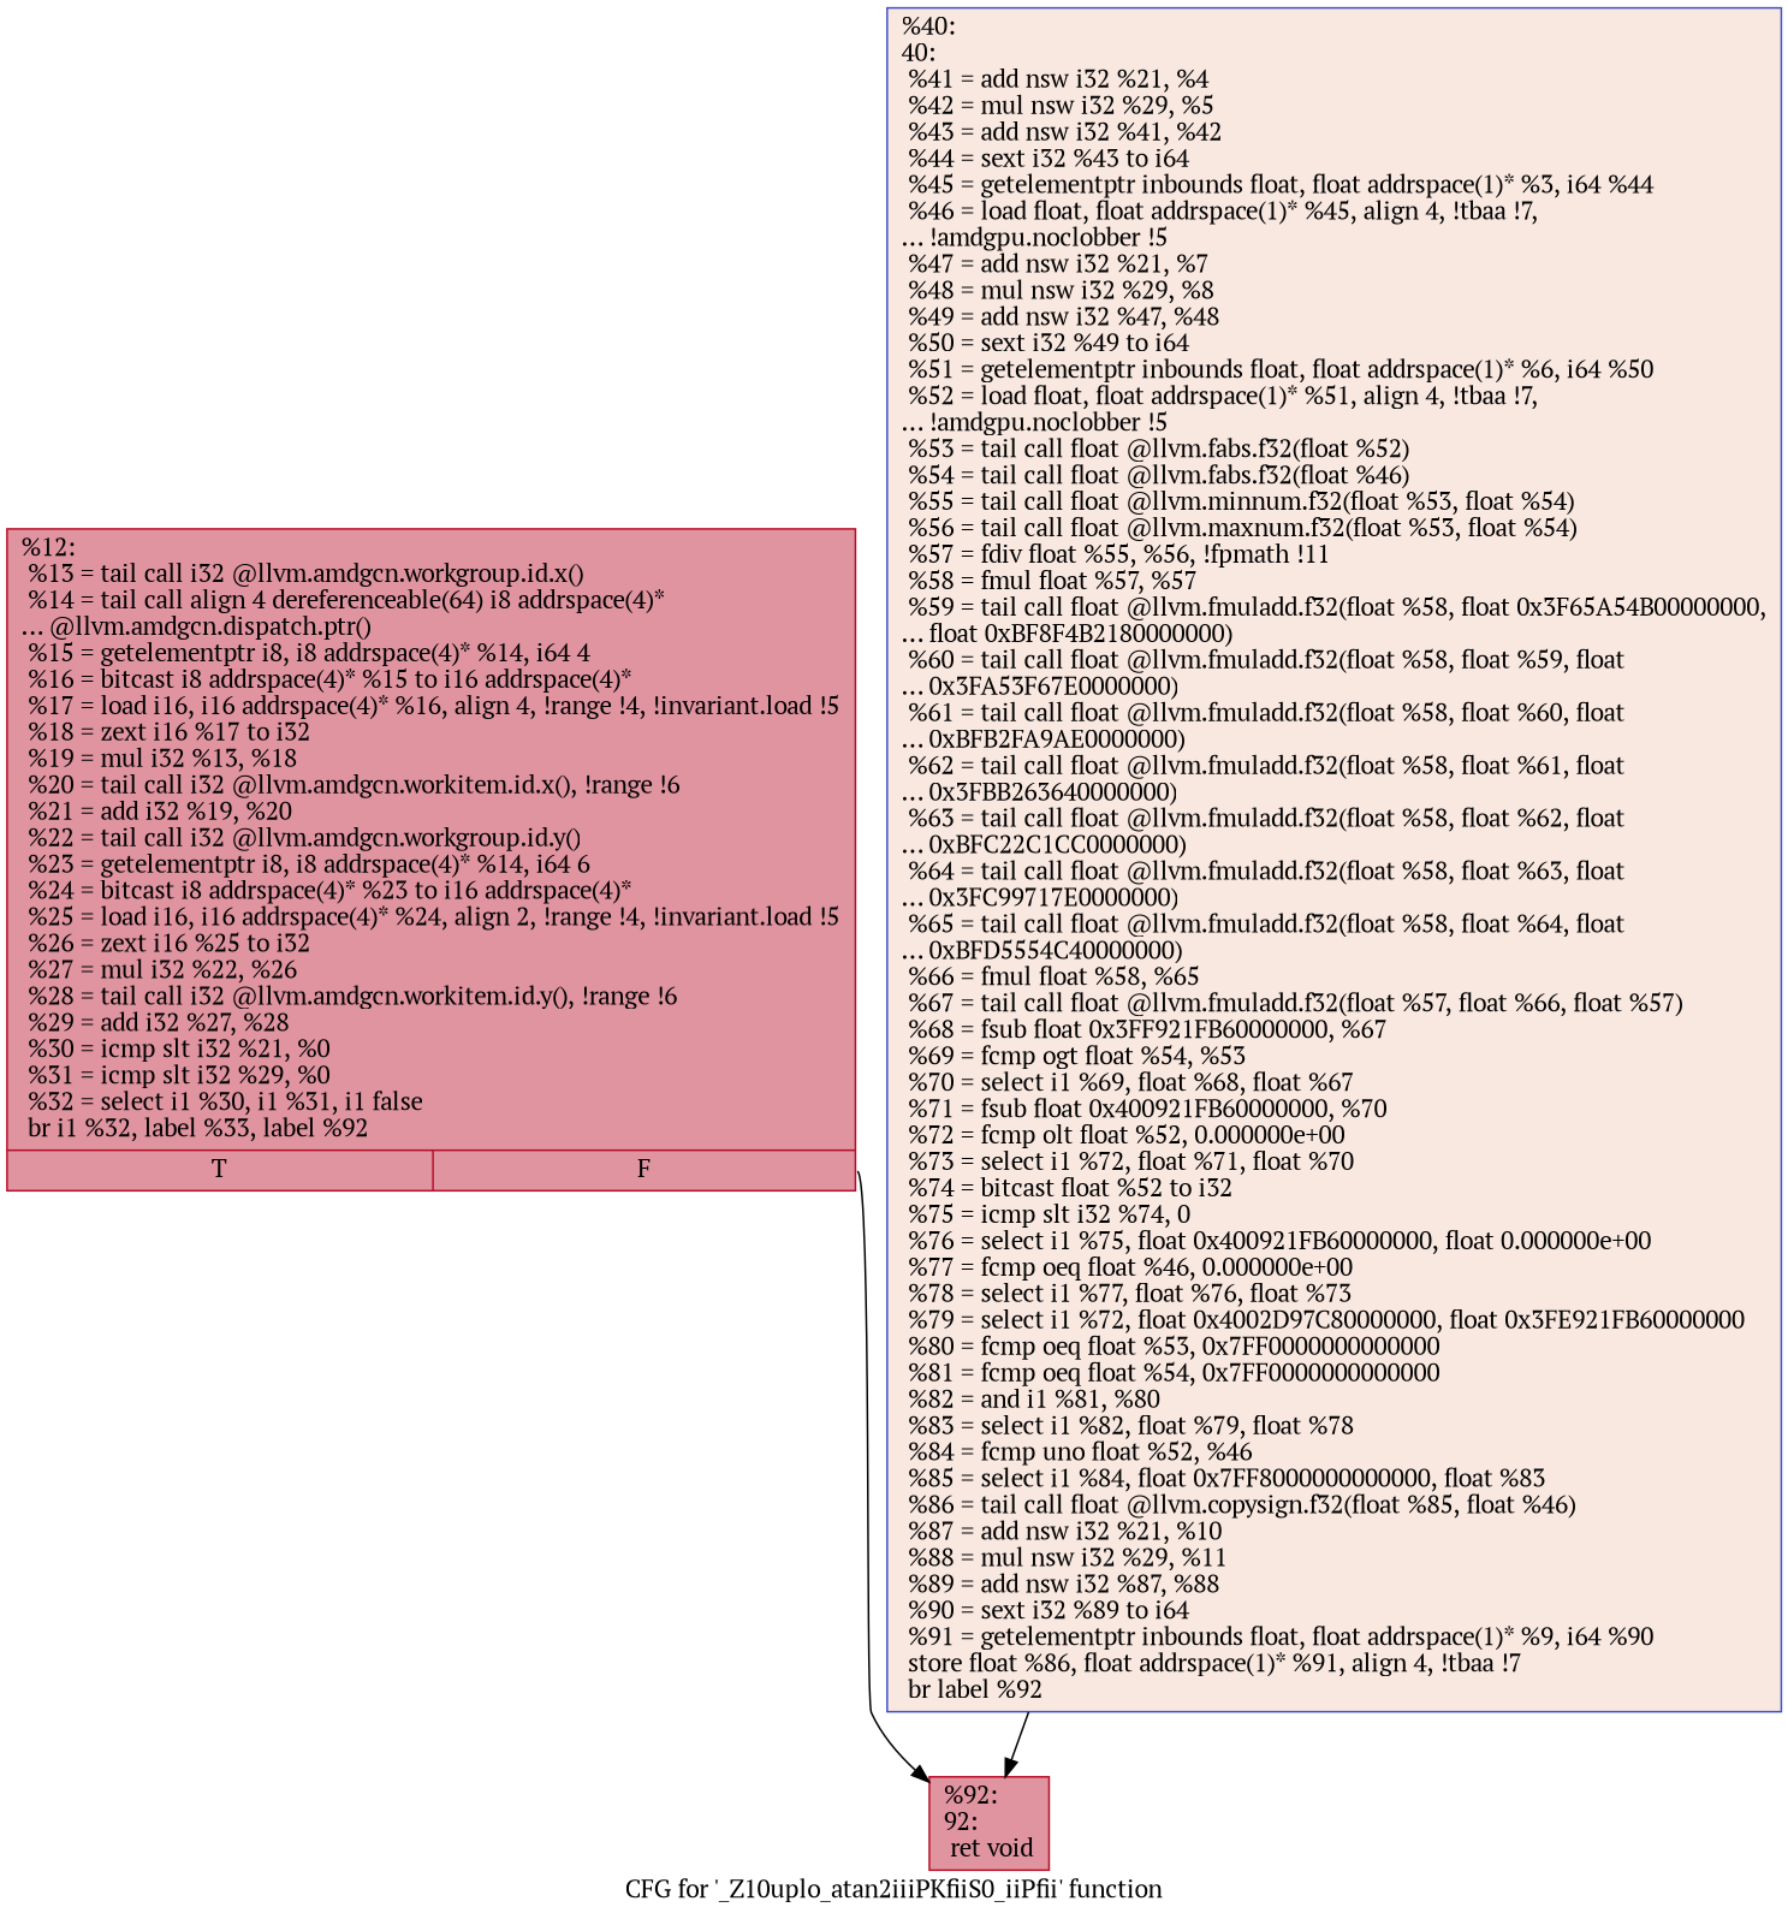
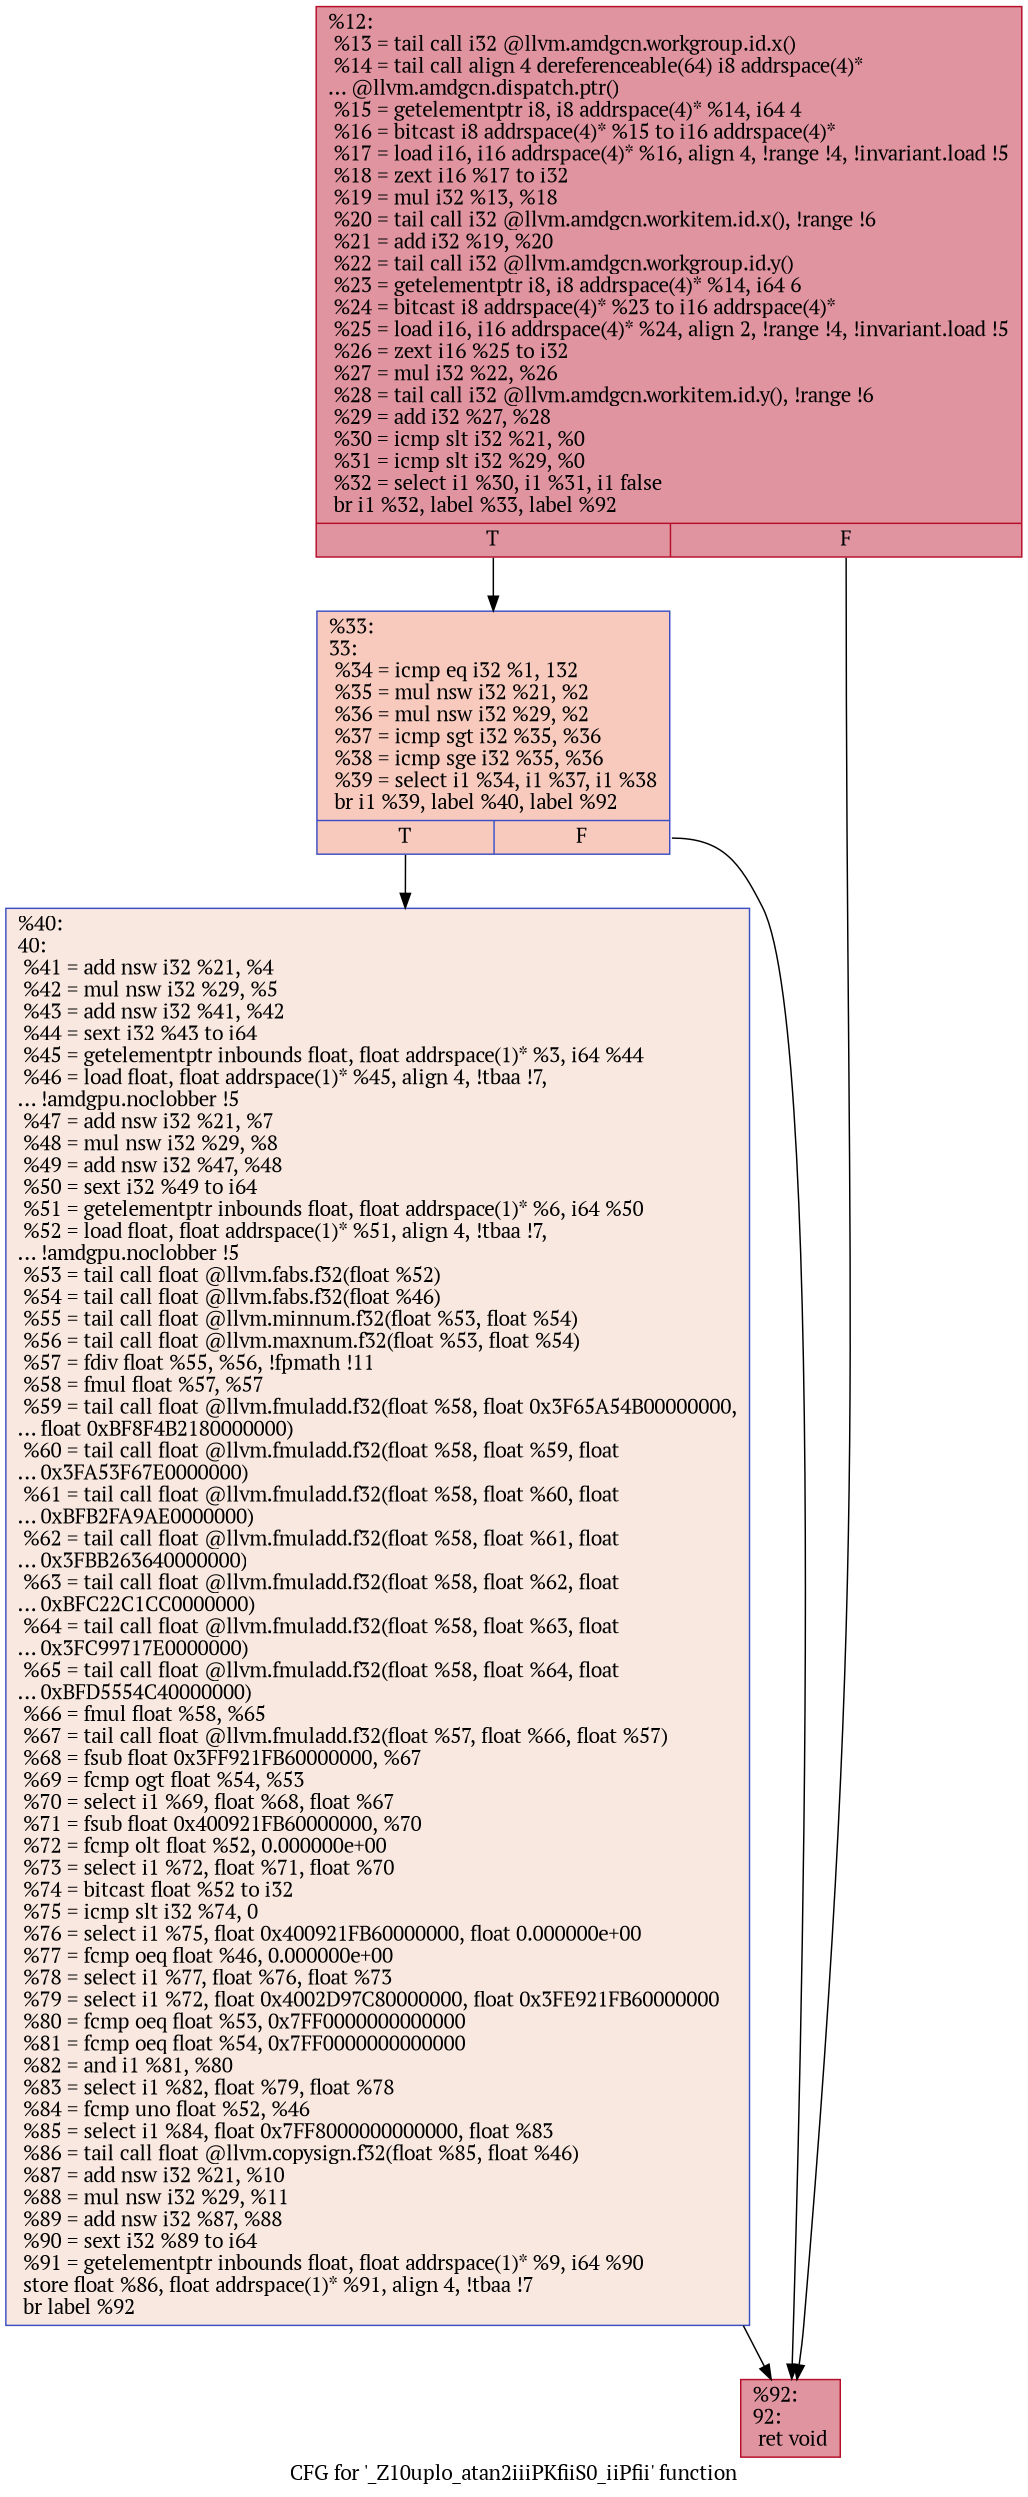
  digraph {
    label="CFG for '_Z10uplo_atan2iiiPKfiiS0_iiPfii' function"
    fontname="PT Serif"
    node [color="#b70d28ff" fillcolor="#b70d2870" shape=record style=filled fontname="PT Serif"]
    edge [tailport=s0 fontname="PT Serif"]
    n1 [label="{%12:\l  %13 = tail call i32 @llvm.amdgcn.workgroup.id.x()\l  %14 = tail call align 4 dereferenceable(64) i8 addrspace(4)*\l... @llvm.amdgcn.dispatch.ptr()\l  %15 = getelementptr i8, i8 addrspace(4)* %14, i64 4\l  %16 = bitcast i8 addrspace(4)* %15 to i16 addrspace(4)*\l  %17 = load i16, i16 addrspace(4)* %16, align 4, !range !4, !invariant.load !5\l  %18 = zext i16 %17 to i32\l  %19 = mul i32 %13, %18\l  %20 = tail call i32 @llvm.amdgcn.workitem.id.x(), !range !6\l  %21 = add i32 %19, %20\l  %22 = tail call i32 @llvm.amdgcn.workgroup.id.y()\l  %23 = getelementptr i8, i8 addrspace(4)* %14, i64 6\l  %24 = bitcast i8 addrspace(4)* %23 to i16 addrspace(4)*\l  %25 = load i16, i16 addrspace(4)* %24, align 2, !range !4, !invariant.load !5\l  %26 = zext i16 %25 to i32\l  %27 = mul i32 %22, %26\l  %28 = tail call i32 @llvm.amdgcn.workitem.id.y(), !range !6\l  %29 = add i32 %27, %28\l  %30 = icmp slt i32 %21, %0\l  %31 = icmp slt i32 %29, %0\l  %32 = select i1 %30, i1 %31, i1 false\l  br i1 %32, label %33, label %92\l|{<s0>T|<s1>F}}"]
+   n2 [color="#3d50c3ff" fillcolor="#ef886b70" label="{%33:\l33:                                               \l  %34 = icmp eq i32 %1, 132\l  %35 = mul nsw i32 %21, %2\l  %36 = mul nsw i32 %29, %2\l  %37 = icmp sgt i32 %35, %36\l  %38 = icmp sge i32 %35, %36\l  %39 = select i1 %34, i1 %37, i1 %38\l  br i1 %39, label %40, label %92\l|{<s0>T|<s1>F}}"]
    n3 [label="{%92:\l92:                                               \l  ret void\l}"]
    n4 [color="#3d50c3ff" fillcolor="#f1ccb870" label="{%40:\l40:                                               \l  %41 = add nsw i32 %21, %4\l  %42 = mul nsw i32 %29, %5\l  %43 = add nsw i32 %41, %42\l  %44 = sext i32 %43 to i64\l  %45 = getelementptr inbounds float, float addrspace(1)* %3, i64 %44\l  %46 = load float, float addrspace(1)* %45, align 4, !tbaa !7,\l... !amdgpu.noclobber !5\l  %47 = add nsw i32 %21, %7\l  %48 = mul nsw i32 %29, %8\l  %49 = add nsw i32 %47, %48\l  %50 = sext i32 %49 to i64\l  %51 = getelementptr inbounds float, float addrspace(1)* %6, i64 %50\l  %52 = load float, float addrspace(1)* %51, align 4, !tbaa !7,\l... !amdgpu.noclobber !5\l  %53 = tail call float @llvm.fabs.f32(float %52)\l  %54 = tail call float @llvm.fabs.f32(float %46)\l  %55 = tail call float @llvm.minnum.f32(float %53, float %54)\l  %56 = tail call float @llvm.maxnum.f32(float %53, float %54)\l  %57 = fdiv float %55, %56, !fpmath !11\l  %58 = fmul float %57, %57\l  %59 = tail call float @llvm.fmuladd.f32(float %58, float 0x3F65A54B00000000,\l... float 0xBF8F4B2180000000)\l  %60 = tail call float @llvm.fmuladd.f32(float %58, float %59, float\l... 0x3FA53F67E0000000)\l  %61 = tail call float @llvm.fmuladd.f32(float %58, float %60, float\l... 0xBFB2FA9AE0000000)\l  %62 = tail call float @llvm.fmuladd.f32(float %58, float %61, float\l... 0x3FBB263640000000)\l  %63 = tail call float @llvm.fmuladd.f32(float %58, float %62, float\l... 0xBFC22C1CC0000000)\l  %64 = tail call float @llvm.fmuladd.f32(float %58, float %63, float\l... 0x3FC99717E0000000)\l  %65 = tail call float @llvm.fmuladd.f32(float %58, float %64, float\l... 0xBFD5554C40000000)\l  %66 = fmul float %58, %65\l  %67 = tail call float @llvm.fmuladd.f32(float %57, float %66, float %57)\l  %68 = fsub float 0x3FF921FB60000000, %67\l  %69 = fcmp ogt float %54, %53\l  %70 = select i1 %69, float %68, float %67\l  %71 = fsub float 0x400921FB60000000, %70\l  %72 = fcmp olt float %52, 0.000000e+00\l  %73 = select i1 %72, float %71, float %70\l  %74 = bitcast float %52 to i32\l  %75 = icmp slt i32 %74, 0\l  %76 = select i1 %75, float 0x400921FB60000000, float 0.000000e+00\l  %77 = fcmp oeq float %46, 0.000000e+00\l  %78 = select i1 %77, float %76, float %73\l  %79 = select i1 %72, float 0x4002D97C80000000, float 0x3FE921FB60000000\l  %80 = fcmp oeq float %53, 0x7FF0000000000000\l  %81 = fcmp oeq float %54, 0x7FF0000000000000\l  %82 = and i1 %81, %80\l  %83 = select i1 %82, float %79, float %78\l  %84 = fcmp uno float %52, %46\l  %85 = select i1 %84, float 0x7FF8000000000000, float %83\l  %86 = tail call float @llvm.copysign.f32(float %85, float %46)\l  %87 = add nsw i32 %21, %10\l  %88 = mul nsw i32 %29, %11\l  %89 = add nsw i32 %87, %88\l  %90 = sext i32 %89 to i64\l  %91 = getelementptr inbounds float, float addrspace(1)* %9, i64 %90\l  store float %86, float addrspace(1)* %91, align 4, !tbaa !7\l  br label %92\l}"]
+   n1 -> n2
    n1 -> n3 [tailport=s1]
+   n2 -> n3 [tailport=s1]
+   n2 -> n4
    n4 -> n3 [tailport=""]
  }
